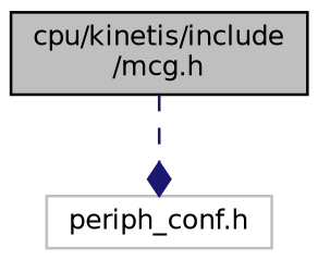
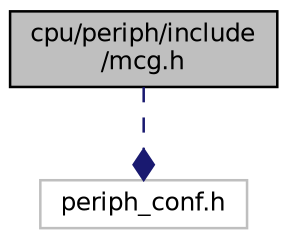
  digraph {
    node [fontname=Helvetica fontsize=10 shape=record style=filled]
-   n1 [color=black fillcolor=grey75 fontcolor=black height=0.2 label="cpu/kinetis/include\l/mcg.h" width=0.4]
+   n1 [color=black fillcolor=grey75 fontcolor=black height=0.2 label="cpu/periph/include\l/mcg.h" width=0.4]
    n2 [color=grey75 fillcolor=white height=0.2 label="periph_conf.h" width=0.4]
    n1 -> n2 [color=midnightblue fontname=Helvetica fontsize=10 labelfontname=Helvetica labelfontsize=10 style=dashed arrowhead=diamond]
  }
